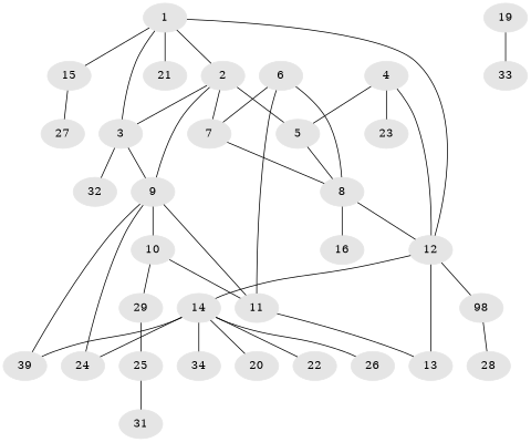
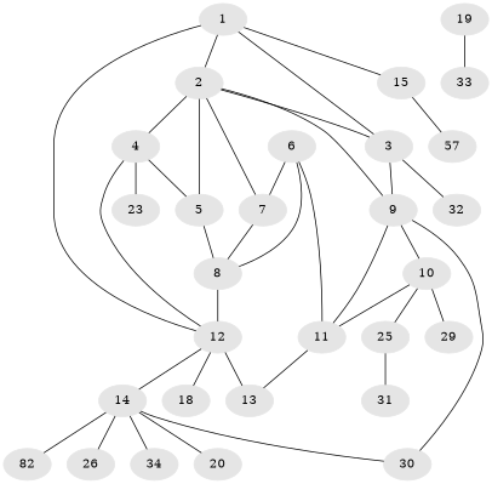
  graph {
    node [color=gray90 style=filled]
    edge [weight=1.0]
    1
    2
    3
    12
    15
-   21
    4
    5
    7
    9
    32
    13
    14
-   18 [label=98]
-   27
+   18
+   27 [label=57]
    23
    8
    11
    10
-   24
-   30 [label=39]
-   16
+   30
    6
    25
    29
    31
    20
-   22
+   22 [label=82]
    26
    34
-   28
    19
    33
    1 -- 2
    1 -- 3
    1 -- 12
    1 -- 15
-   1 -- 21
    2 -- 3
+   2 -- 4
    2 -- 5 [weight=4.0]
    2 -- 7
    2 -- 9
    3 -- 9
    3 -- 32
    12 -- 13 [weight=4.0]
    12 -- 14
    12 -- 18
    15 -- 27
    4 -- 12 [weight=2.0]
    4 -- 5
    4 -- 23 [weight=2.0]
    5 -- 8
    7 -- 8
    9 -- 11
    9 -- 10
-   9 -- 24
    9 -- 30
-   14 -- 24
    14 -- 30
    14 -- 20
    14 -- 22
    14 -- 26
    14 -- 34
-   18 -- 28
    8 -- 12 [weight=2.0]
-   8 -- 16 [weight=2.0]
    11 -- 13
    10 -- 11
-   29 -- 25
+   10 -- 25
    10 -- 29
    6 -- 7
    6 -- 8
    6 -- 11
    25 -- 31
    19 -- 33
  }
